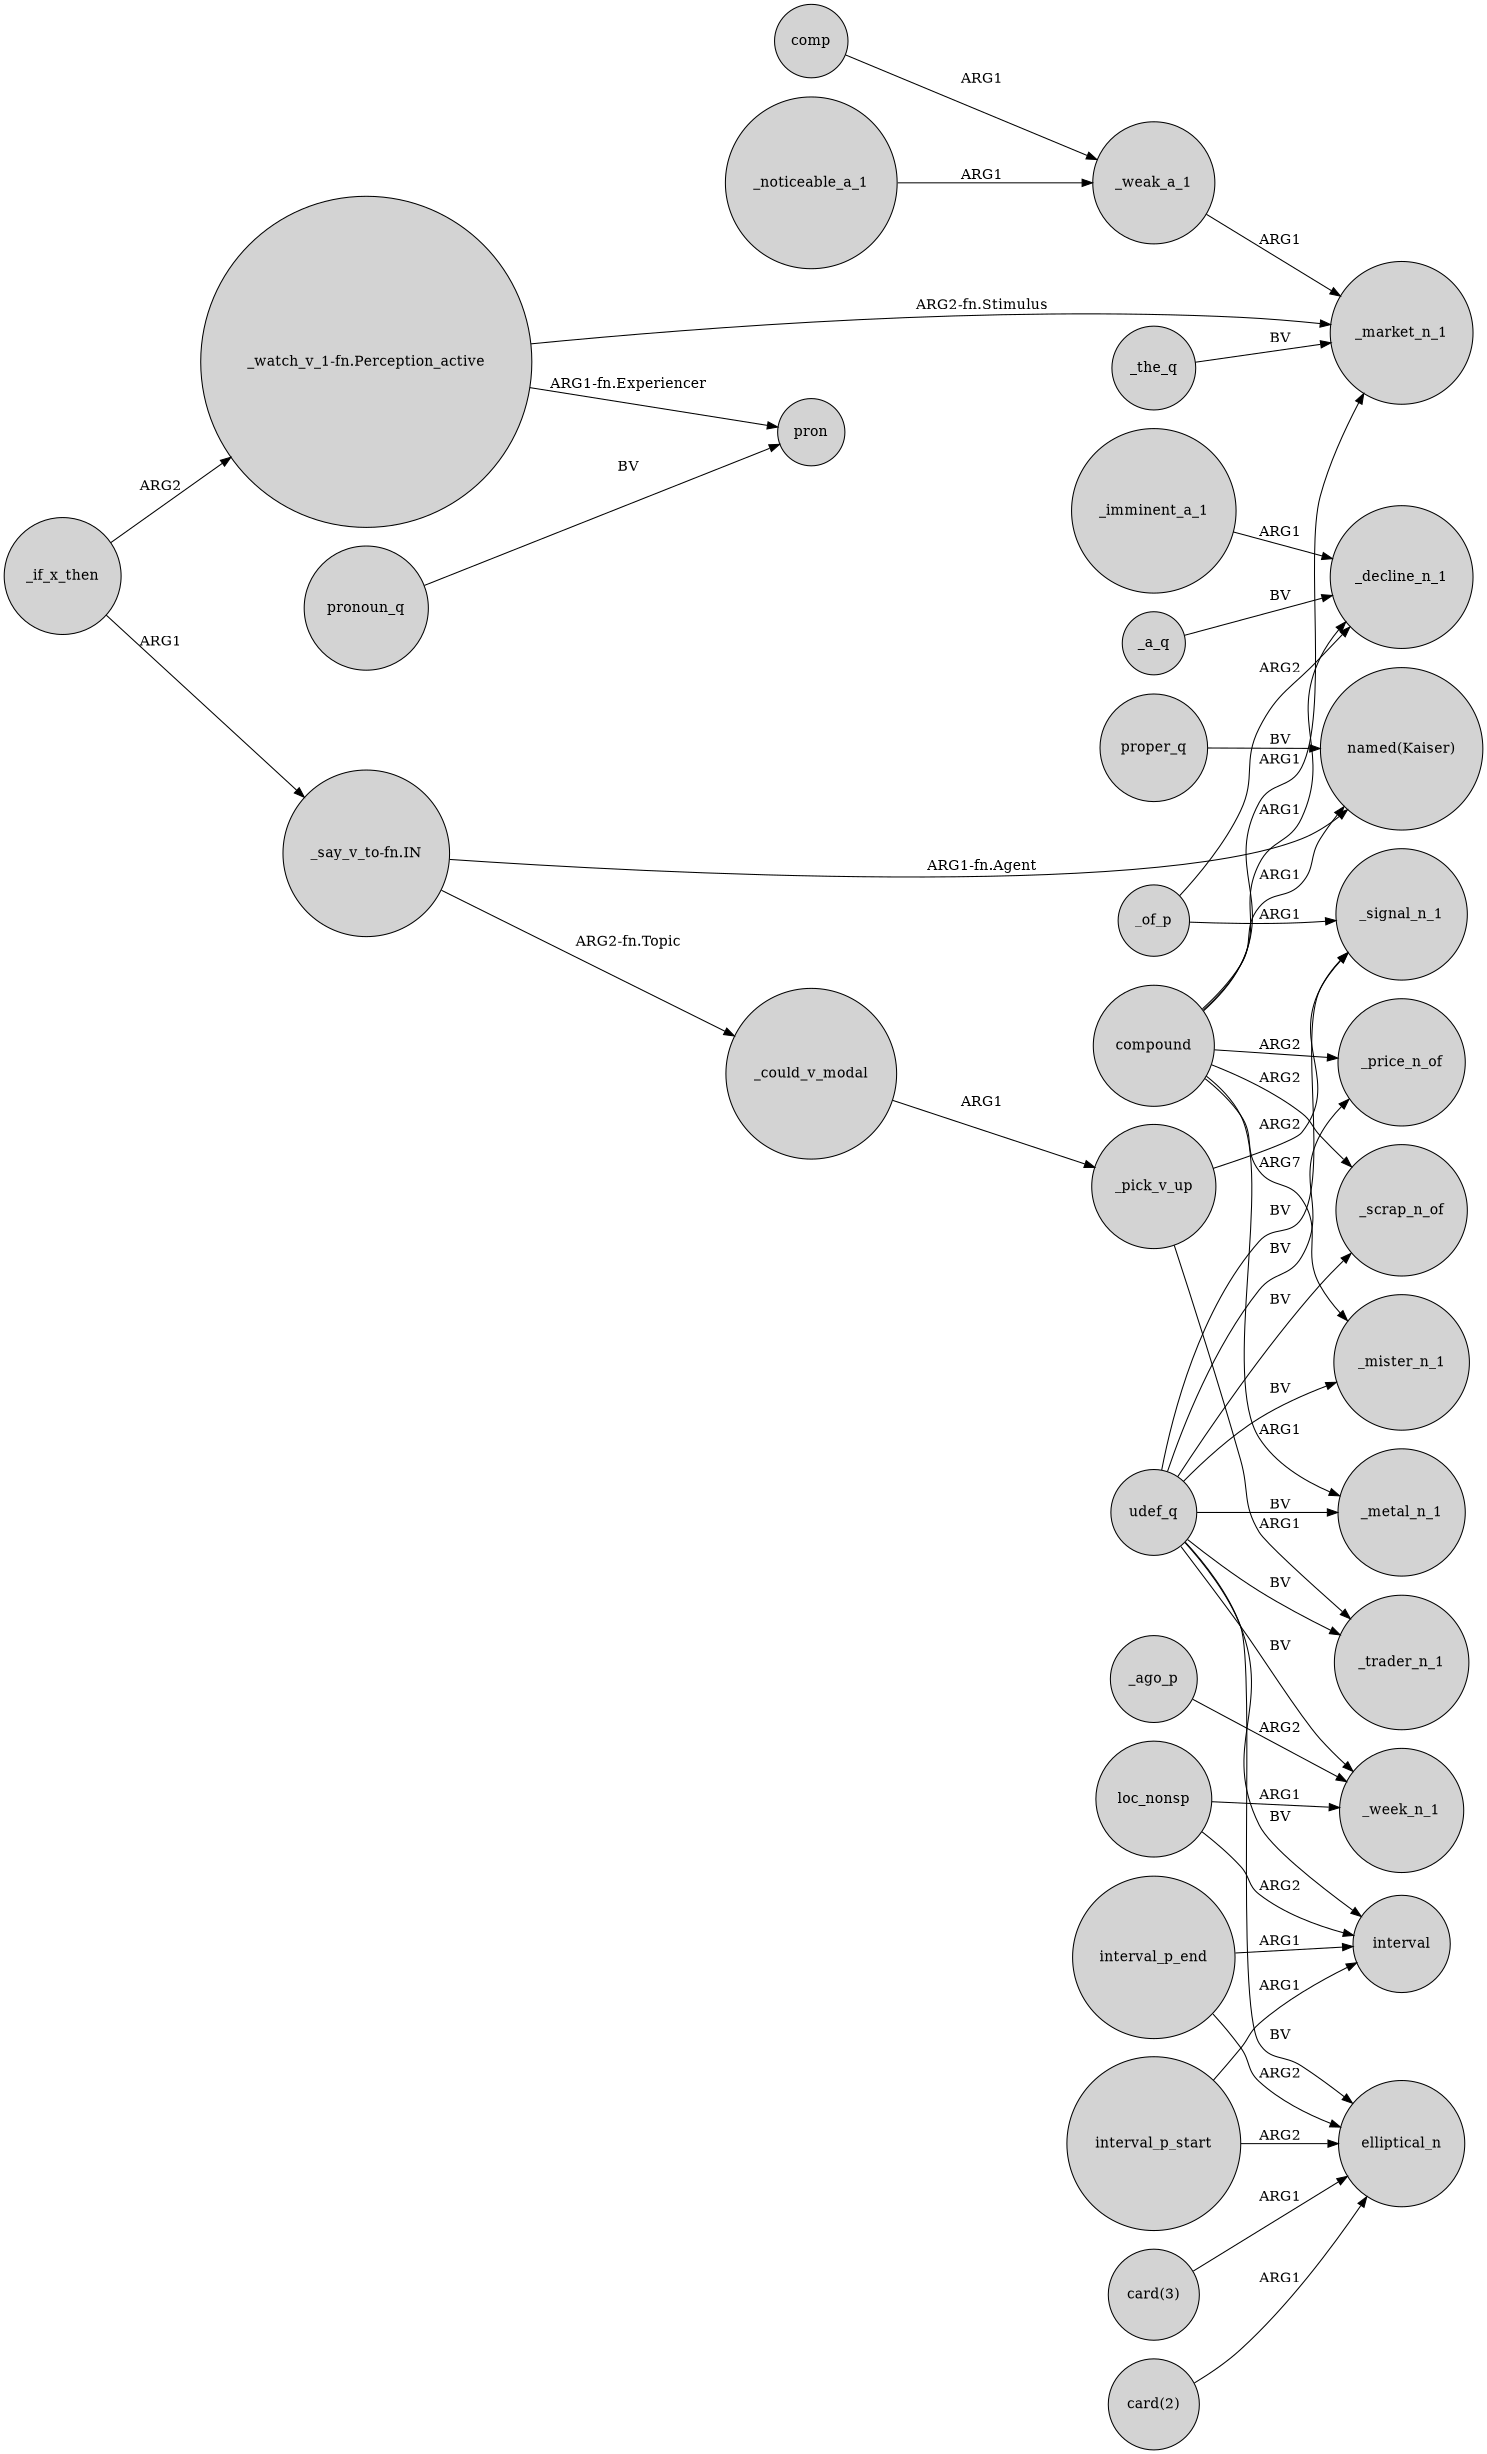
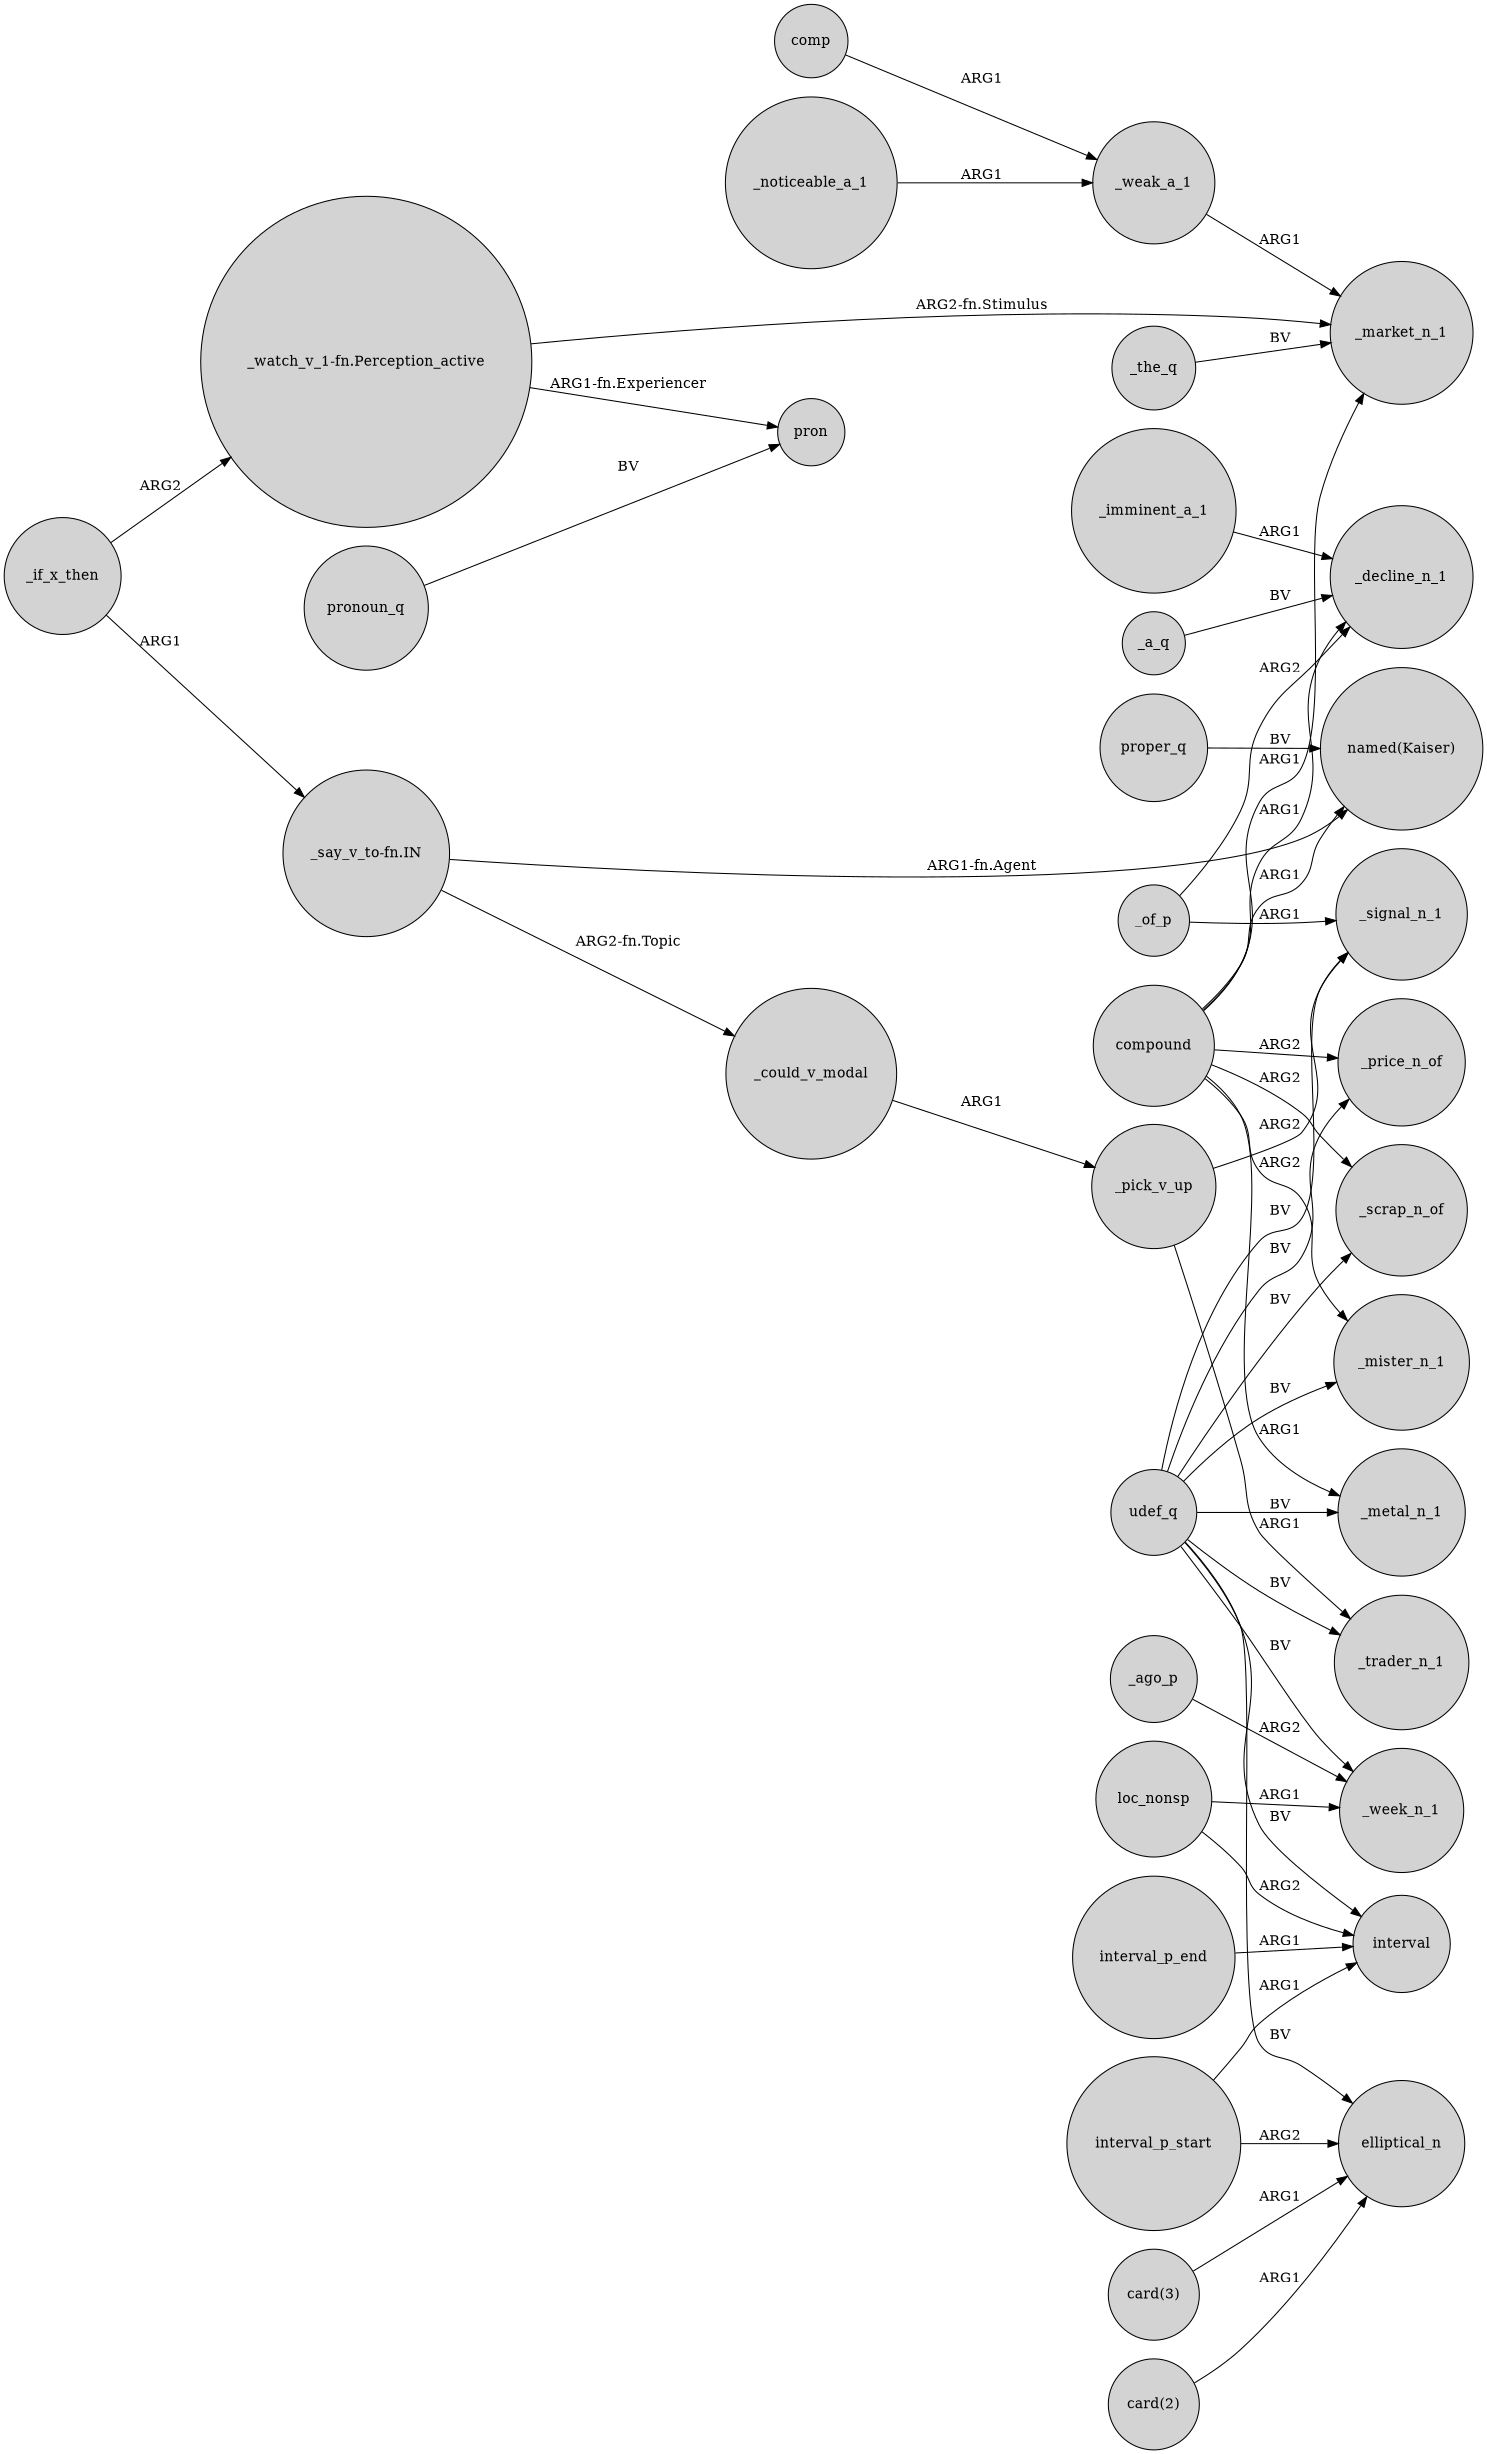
  digraph {
    rankdir=LR
    node [shape=circle style=filled]
    _weak_a_1
    _market_n_1
    _pick_v_up
    _trader_n_1
    _signal_n_1
    compound
    _price_n_of
    _mister_n_1
    _scrap_n_of
    _decline_n_1
    "named(Kaiser)"
    _metal_n_1
    loc_nonsp
    interval
    _week_n_1
    udef_q
    elliptical_n
    _could_v_modal
    interval_p_end
    _of_p
    proper_q
    interval_p_start
    _ago_p
    _imminent_a_1
    _if_x_then
    "_say_v_to-fn.IN"
    "_watch_v_1-fn.Perception_active"
    pron
    _a_q
    "card(3)"
    pronoun_q
    _noticeable_a_1
    "card(2)"
    comp
    _the_q
    _weak_a_1 -> _market_n_1 [label=ARG1]
    _pick_v_up -> _trader_n_1 [label=ARG1]
    _pick_v_up -> _signal_n_1 [label=ARG2]
    compound -> _market_n_1 [label=ARG1]
    compound -> _price_n_of [label=ARG2]
-   compound -> _mister_n_1 [label=ARG7]
+   compound -> _mister_n_1 [label=ARG2]
    compound -> _scrap_n_of [label=ARG2]
    compound -> _decline_n_1 [label=ARG1]
    compound -> "named(Kaiser)" [label=ARG1]
    compound -> _metal_n_1 [label=ARG1]
    loc_nonsp -> interval [label=ARG2]
    loc_nonsp -> _week_n_1 [label=ARG1]
    udef_q -> _trader_n_1 [label=BV]
    udef_q -> _signal_n_1 [label=BV]
    udef_q -> _price_n_of [label=BV]
    udef_q -> _mister_n_1 [label=BV]
    udef_q -> _scrap_n_of [label=BV]
    udef_q -> _metal_n_1 [label=BV]
    udef_q -> interval [label=BV]
    udef_q -> _week_n_1 [label=BV]
    udef_q -> elliptical_n [label=BV]
    _could_v_modal -> _pick_v_up [label=ARG1]
    interval_p_end -> interval [label=ARG1]
-   interval_p_end -> elliptical_n [label=ARG2]
    _of_p -> _signal_n_1 [label=ARG1]
    _of_p -> _decline_n_1 [label=ARG2]
    proper_q -> "named(Kaiser)" [label=BV]
    interval_p_start -> interval [label=ARG1]
    interval_p_start -> elliptical_n [label=ARG2]
    _ago_p -> _week_n_1 [label=ARG2]
    _imminent_a_1 -> _decline_n_1 [label=ARG1]
    _if_x_then -> "_say_v_to-fn.IN" [label=ARG1]
    _if_x_then -> "_watch_v_1-fn.Perception_active" [label=ARG2]
    "_say_v_to-fn.IN" -> "named(Kaiser)" [label="ARG1-fn.Agent"]
    "_say_v_to-fn.IN" -> _could_v_modal [label="ARG2-fn.Topic"]
    "_watch_v_1-fn.Perception_active" -> _market_n_1 [label="ARG2-fn.Stimulus"]
    "_watch_v_1-fn.Perception_active" -> pron [label="ARG1-fn.Experiencer"]
    _a_q -> _decline_n_1 [label=BV]
    "card(3)" -> elliptical_n [label=ARG1]
    pronoun_q -> pron [label=BV]
    _noticeable_a_1 -> _weak_a_1 [label=ARG1]
    "card(2)" -> elliptical_n [label=ARG1]
    comp -> _weak_a_1 [label=ARG1]
    _the_q -> _market_n_1 [label=BV]
  }
